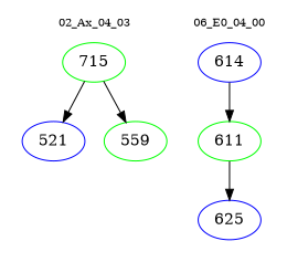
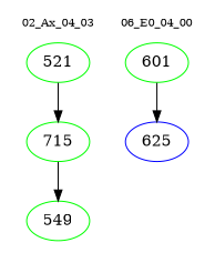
  digraph {
    node [color=blue]
    edge [color=black]
-   n1 [label=521]
+   n1 [color=green label=521]
    n2 [color=green label=715]
-   n3 [color=green label=559]
-   n4 [label=614]
-   n5 [color=green label=611]
+   n3 [color=green label=549]
+   n5 [color=green label=601]
    n6 [label=625]
    subgraph cluster_1 {
      color=white
      fontsize=10
      label="02_Ax_04_03"
      n1
      n2
      n3
    }
    subgraph cluster_2 {
      color=white
      fontsize=10
      label="06_E0_04_00"
-     n4
      n5
      n6
    }
-   n2 -> n1
+   n1 -> n2
    n2 -> n3
-   n4 -> n5
    n5 -> n6
  }
